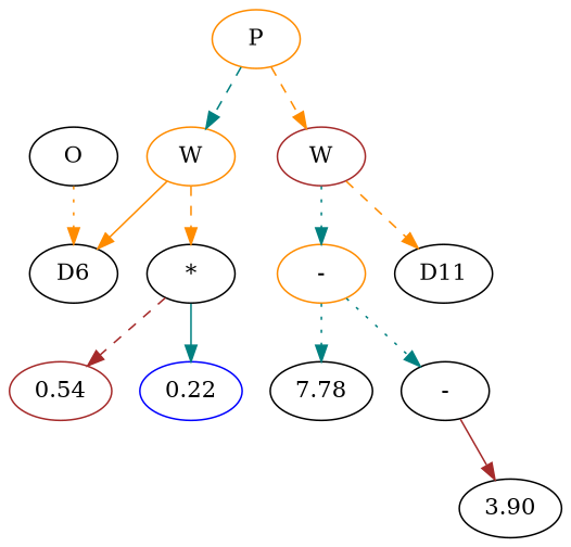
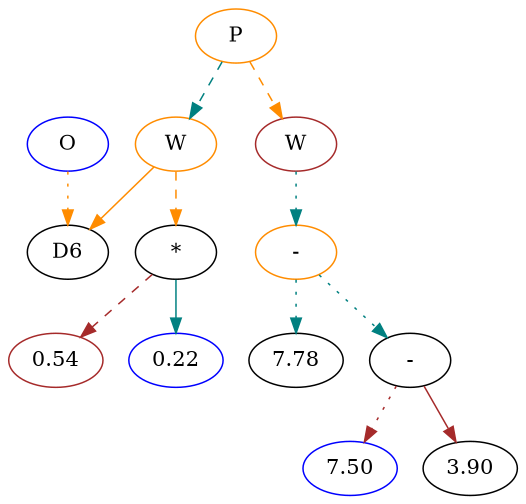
  digraph {
    node [color=black]
    edge [color=darkorange style=dotted]
-   n1 [label=O]
+   n1 [color=blue label=O]
    n2 [label=D6]
    n3 [color=darkorange label=P]
    n4 [color=darkorange label=W]
    n5 [color=brown label=W]
    n6 [label="*"]
    n7 [color=darkorange label="-"]
-   n8 [label=D11]
    n9 [color=brown label=0.54]
    n10 [color=blue label=0.22]
    n11 [label=7.78]
    n12 [label="-"]
+   n13 [color=blue label=7.50]
    n14 [label=3.90]
    n1 -> n2
    n3 -> n4 [color=teal style=dashed]
    n3 -> n5 [style=dashed]
    n4 -> n2 [style=solid]
    n4 -> n6 [style=dashed]
    n5 -> n7 [color=teal]
-   n5 -> n8 [style=dashed]
    n6 -> n9 [color=brown style=dashed]
    n6 -> n10 [color=teal style=solid]
    n7 -> n11 [color=teal]
    n7 -> n12 [color=teal]
+   n12 -> n13 [color=brown]
    n12 -> n14 [color=brown style=solid]
  }
